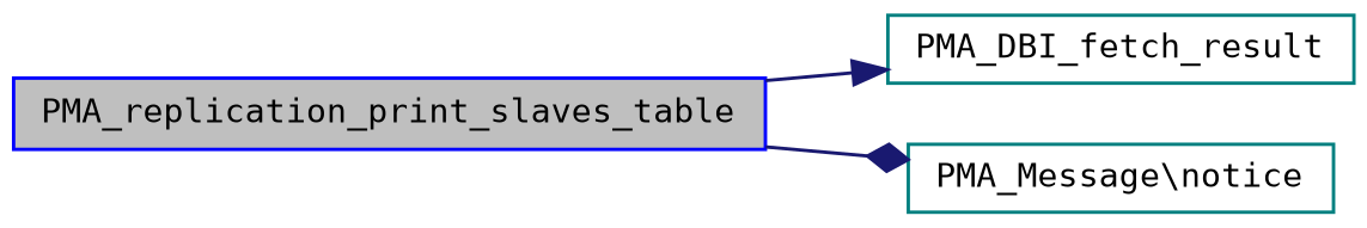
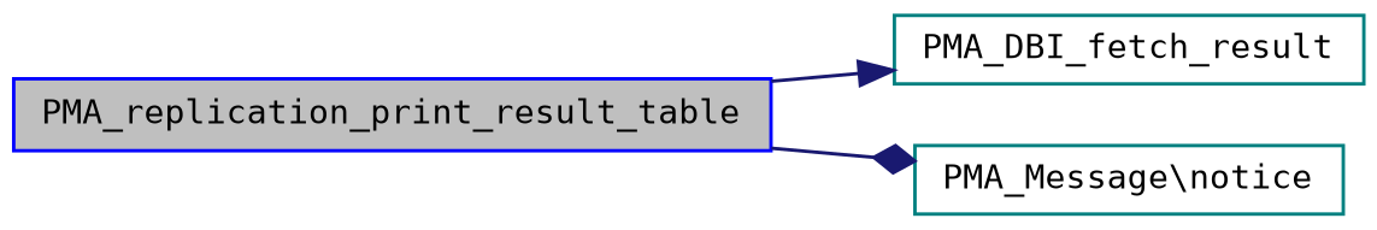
  digraph {
    rankdir=LR
    fontname="DejaVu Sans Mono"
    node [color=teal fillcolor=white fontname="DejaVu Sans Mono" fontsize=10 shape=record style=filled]
    edge [color=midnightblue fontname="DejaVu Sans Mono" fontsize=10 labelfontname=Helvetica labelfontsize=10 style=solid]
-   n1 [color=blue fillcolor=grey75 fontcolor=black height=0.2 label=PMA_replication_print_slaves_table width=0.4]
+   n1 [color=blue fillcolor=grey75 fontcolor=black height=0.2 label=PMA_replication_print_result_table width=0.4]
    n2 [height=0.2 label=PMA_DBI_fetch_result width=0.4]
    n3 [height=0.2 label="PMA_Message\\notice" width=0.4]
    n1 -> n2 [arrowhead=normal]
    n1 -> n3 [arrowhead=diamond]
  }
